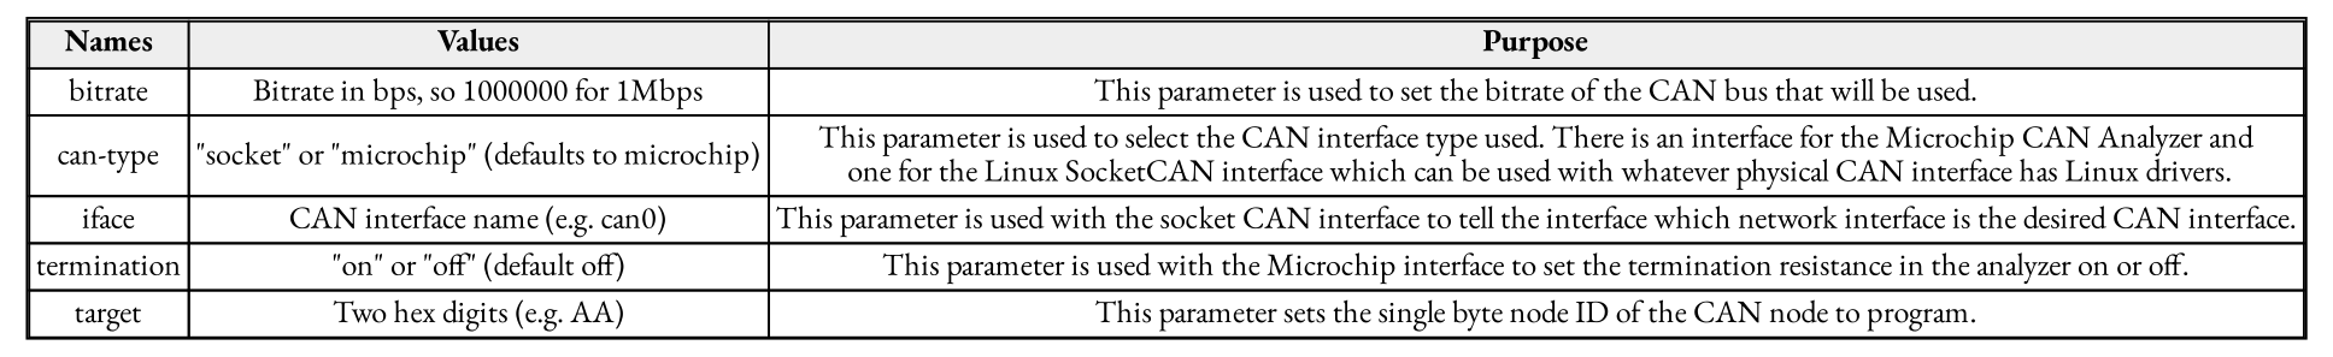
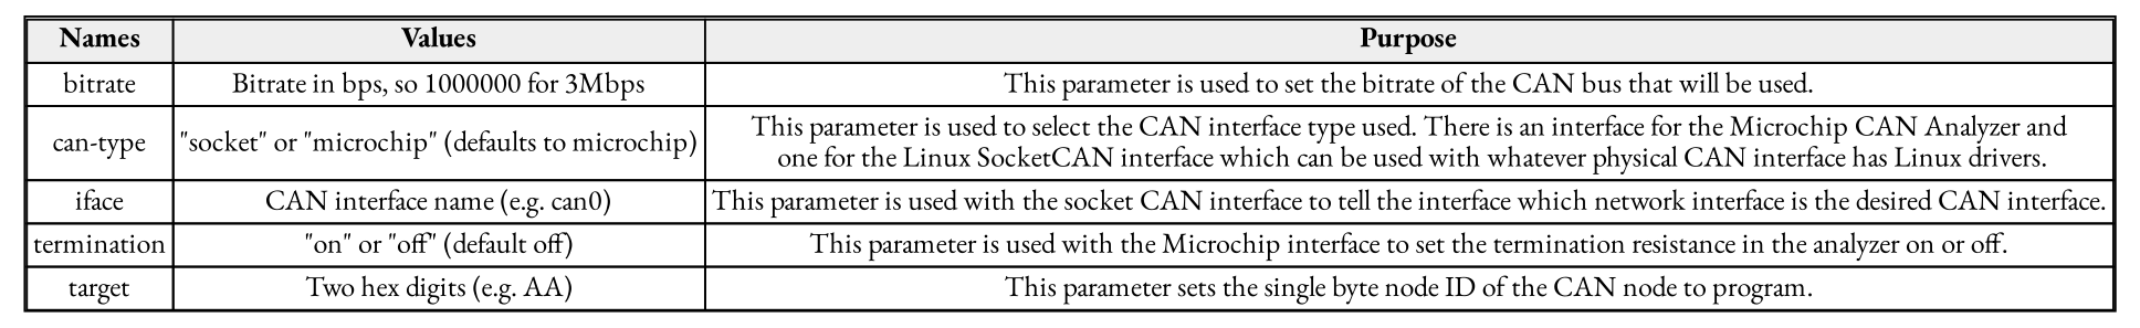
  digraph {
    fontname="EB Garamond"
-   n1 [label=< <TABLE BORDER="1" CELLBORDER="1" CELLSPACING="0">  <tr> 	<td bgcolor="#EEEEEE"><b>Names</b></td> 	<td bgcolor="#EEEEEE"><b>Values</b></td> 	<td bgcolor="#EEEEEE"><b>Purpose</b></td> </tr> <tr> 	<td>bitrate</td> 	<td>Bitrate in bps, so 1000000 for 1Mbps</td> 	<td>This parameter is used to set the bitrate of the CAN bus that will be used.</td> </tr> <tr> 	<td>can-type</td> 	<td>"socket" or "microchip" (defaults to microchip)</td> 	<td>This parameter is used to select the CAN interface type used. There is an interface for the Microchip CAN Analyzer and<br/> one for the Linux SocketCAN interface which can be used with whatever physical CAN interface has Linux drivers.</td> </tr> <tr> 	<td>iface</td> 	<td>CAN interface name (e.g. can0)</td> 	<td>This parameter is used with the socket CAN interface to tell the interface which network interface is the desired CAN interface.</td> </tr> <tr> 	<td>termination</td> 	<td>"on" or "off" (default off)</td> 	<td>This parameter is used with the Microchip interface to set the termination resistance in the analyzer on or off.</td> </tr> <tr> 	<td>target</td> 	<td>Two hex digits (e.g. AA)</td> 	<td>This parameter sets the single byte node ID of the CAN node to program.</td> </tr>  </TABLE> > shape=plaintext fontname="EB Garamond"]
+   n1 [label=< <TABLE BORDER="1" CELLBORDER="1" CELLSPACING="0">  <tr> 	<td bgcolor="#EEEEEE"><b>Names</b></td> 	<td bgcolor="#EEEEEE"><b>Values</b></td> 	<td bgcolor="#EEEEEE"><b>Purpose</b></td> </tr> <tr> 	<td>bitrate</td> 	<td>Bitrate in bps, so 1000000 for 3Mbps</td> 	<td>This parameter is used to set the bitrate of the CAN bus that will be used.</td> </tr> <tr> 	<td>can-type</td> 	<td>"socket" or "microchip" (defaults to microchip)</td> 	<td>This parameter is used to select the CAN interface type used. There is an interface for the Microchip CAN Analyzer and<br/> one for the Linux SocketCAN interface which can be used with whatever physical CAN interface has Linux drivers.</td> </tr> <tr> 	<td>iface</td> 	<td>CAN interface name (e.g. can0)</td> 	<td>This parameter is used with the socket CAN interface to tell the interface which network interface is the desired CAN interface.</td> </tr> <tr> 	<td>termination</td> 	<td>"on" or "off" (default off)</td> 	<td>This parameter is used with the Microchip interface to set the termination resistance in the analyzer on or off.</td> </tr> <tr> 	<td>target</td> 	<td>Two hex digits (e.g. AA)</td> 	<td>This parameter sets the single byte node ID of the CAN node to program.</td> </tr>  </TABLE> > shape=plaintext fontname="EB Garamond"]
  }
